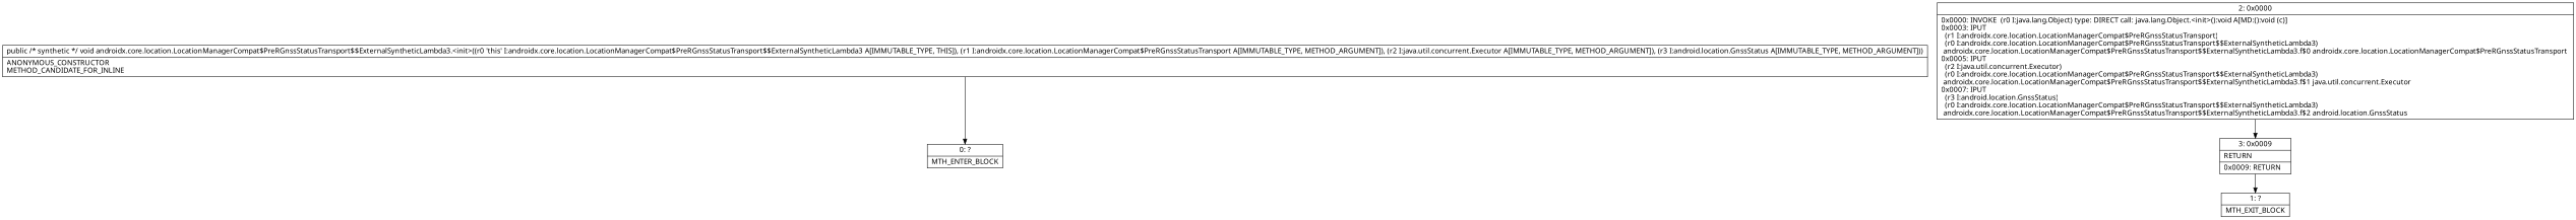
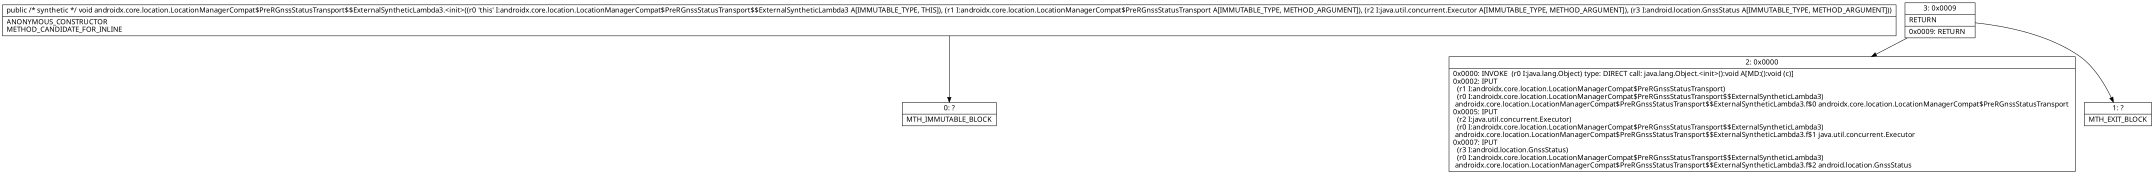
  digraph {
    fontname="Noto Sans"
    node [fontname="Noto Sans" shape=record]
    edge [fontname="Noto Sans"]
-   n1 [label="{0\:\ ?|MTH_ENTER_BLOCK\l}"]
-   n2 [label="{2\:\ 0x0000|0x0000: INVOKE  (r0 I:java.lang.Object) type: DIRECT call: java.lang.Object.\<init\>():void A[MD:():void (c)]\l0x0003: IPUT  \l  (r1 I:androidx.core.location.LocationManagerCompat$PreRGnssStatusTransport)\l  (r0 I:androidx.core.location.LocationManagerCompat$PreRGnssStatusTransport$$ExternalSyntheticLambda3)\l androidx.core.location.LocationManagerCompat$PreRGnssStatusTransport$$ExternalSyntheticLambda3.f$0 androidx.core.location.LocationManagerCompat$PreRGnssStatusTransport \l0x0005: IPUT  \l  (r2 I:java.util.concurrent.Executor)\l  (r0 I:androidx.core.location.LocationManagerCompat$PreRGnssStatusTransport$$ExternalSyntheticLambda3)\l androidx.core.location.LocationManagerCompat$PreRGnssStatusTransport$$ExternalSyntheticLambda3.f$1 java.util.concurrent.Executor \l0x0007: IPUT  \l  (r3 I:android.location.GnssStatus)\l  (r0 I:androidx.core.location.LocationManagerCompat$PreRGnssStatusTransport$$ExternalSyntheticLambda3)\l androidx.core.location.LocationManagerCompat$PreRGnssStatusTransport$$ExternalSyntheticLambda3.f$2 android.location.GnssStatus \l}"]
+   n1 [label="{0\:\ ?|MTH_IMMUTABLE_BLOCK\l}"]
+   n2 [label="{2\:\ 0x0000|0x0000: INVOKE  (r0 I:java.lang.Object) type: DIRECT call: java.lang.Object.\<init\>():void A[MD:():void (c)]\l0x0002: IPUT  \l  (r1 I:androidx.core.location.LocationManagerCompat$PreRGnssStatusTransport)\l  (r0 I:androidx.core.location.LocationManagerCompat$PreRGnssStatusTransport$$ExternalSyntheticLambda3)\l androidx.core.location.LocationManagerCompat$PreRGnssStatusTransport$$ExternalSyntheticLambda3.f$0 androidx.core.location.LocationManagerCompat$PreRGnssStatusTransport \l0x0005: IPUT  \l  (r2 I:java.util.concurrent.Executor)\l  (r0 I:androidx.core.location.LocationManagerCompat$PreRGnssStatusTransport$$ExternalSyntheticLambda3)\l androidx.core.location.LocationManagerCompat$PreRGnssStatusTransport$$ExternalSyntheticLambda3.f$1 java.util.concurrent.Executor \l0x0007: IPUT  \l  (r3 I:android.location.GnssStatus)\l  (r0 I:androidx.core.location.LocationManagerCompat$PreRGnssStatusTransport$$ExternalSyntheticLambda3)\l androidx.core.location.LocationManagerCompat$PreRGnssStatusTransport$$ExternalSyntheticLambda3.f$2 android.location.GnssStatus \l}"]
    n3 [label="{3\:\ 0x0009|RETURN\l|0x0009: RETURN   \l}"]
    n4 [label="{1\:\ ?|MTH_EXIT_BLOCK\l}"]
    n5 [label="{public \/* synthetic *\/ void androidx.core.location.LocationManagerCompat$PreRGnssStatusTransport$$ExternalSyntheticLambda3.\<init\>((r0 'this' I:androidx.core.location.LocationManagerCompat$PreRGnssStatusTransport$$ExternalSyntheticLambda3 A[IMMUTABLE_TYPE, THIS]), (r1 I:androidx.core.location.LocationManagerCompat$PreRGnssStatusTransport A[IMMUTABLE_TYPE, METHOD_ARGUMENT]), (r2 I:java.util.concurrent.Executor A[IMMUTABLE_TYPE, METHOD_ARGUMENT]), (r3 I:android.location.GnssStatus A[IMMUTABLE_TYPE, METHOD_ARGUMENT]))  | ANONYMOUS_CONSTRUCTOR\lMETHOD_CANDIDATE_FOR_INLINE\l}"]
-   n2 -> n3
+   n3 -> n2
    n3 -> n4
    n5 -> n1
  }
